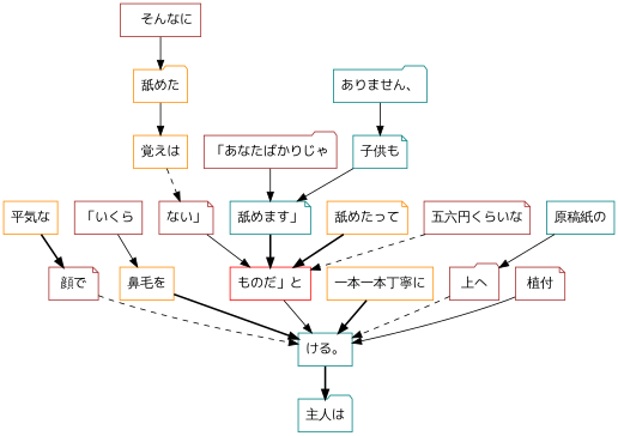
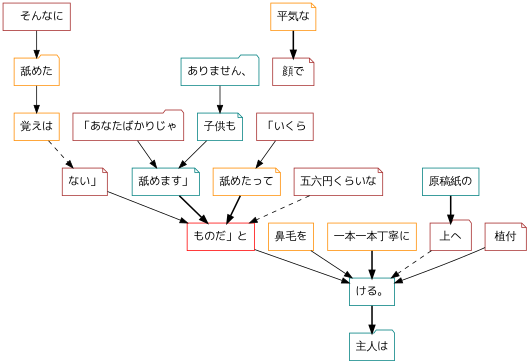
  digraph {
    fontname="DejaVu Sans Mono"
    node [color=brown fontname="DejaVu Sans Mono" shape=box]
    edge [fontname="DejaVu Sans Mono" style=solid]
    n1 [label="　そんなに"]
    n2 [color=darkorange label="舐めた" shape=folder]
    n3 [color=darkorange label="覚えは"]
    n4 [label="ない」" shape=note]
    n5 [color=red label="ものだ」と"]
    n6 [color=teal label="ける。"]
    n7 [label="「あなたばかりじゃ" shape=folder]
    n8 [color=teal label="舐めます」" shape=note]
    n9 [color=teal label="ありません、" shape=folder]
    n10 [color=teal label="子供も" shape=note]
    n11 [label="「いくら"]
    n12 [color=darkorange label="舐めたって" shape=note]
    n13 [label="五六円くらいな" shape=note]
    n14 [color=teal label="主人は" shape=folder]
-   n15 [color=darkorange label="平気な"]
+   n15 [color=darkorange label="平気な" shape=note]
    n16 [label="顔で" shape=note]
    n17 [color=darkorange label="鼻毛を"]
    n18 [color=darkorange label="一本一本丁寧に"]
    n19 [color=teal label="原稿紙の"]
    n20 [label="上へ" shape=folder]
    n21 [label="植付" shape=note]
    n1 -> n2
    n2 -> n3
    n3 -> n4 [style=dashed]
    n4 -> n5
    n5 -> n6
    n6 -> n14 [style=bold]
    n7 -> n8
    n8 -> n5 [style=bold]
    n9 -> n10
    n10 -> n8
-   n11 -> n17
+   n11 -> n12
    n12 -> n5 [style=bold]
    n13 -> n5 [style=dashed]
    n15 -> n16 [style=bold]
-   n16 -> n6 [style=dashed]
-   n17 -> n6 [style=bold]
+   n17 -> n6
    n18 -> n6 [style=bold]
-   n19 -> n20
+   n19 -> n20 [style=bold]
    n20 -> n6 [style=dashed]
    n21 -> n6
  }
